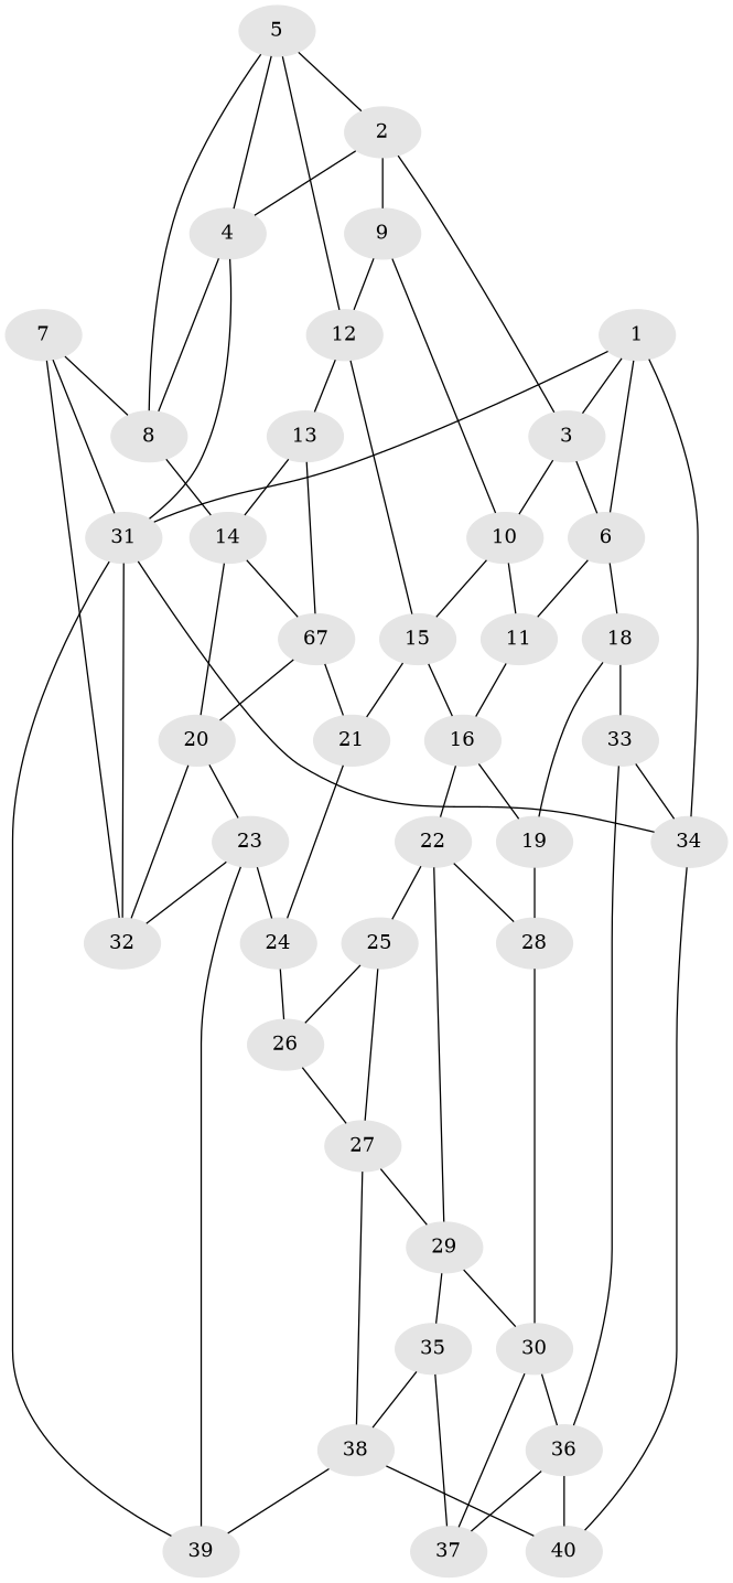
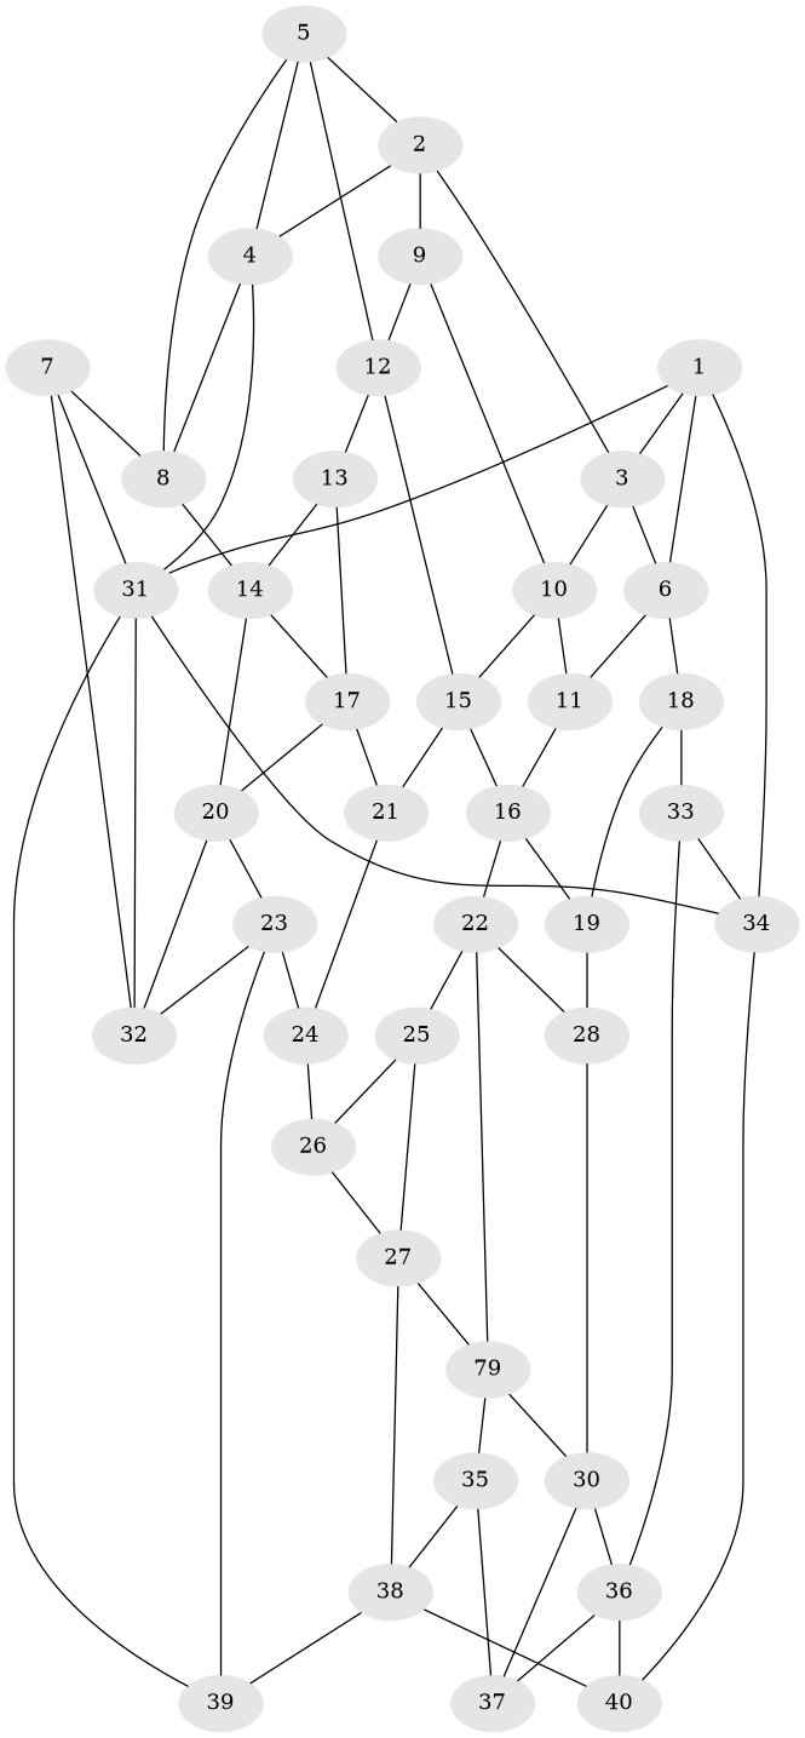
  graph {
    node [color=gray90 style=filled]
    edge [weight=1.0]
    1
    3
    6
    31
    34
    10
    11
    18
    32
    39
    40
    2
    4
    9
    5
    8
    12
    15
    14
    13
    16
    19
    33
    7
-   17 [label=67]
+   17
    20
    21
    22
    23
    24
    28
    25
-   29
+   29 [label=79]
    36
    30
    26
    27
    35
    38
    37
    1 -- 3
    1 -- 6
    1 -- 31
    1 -- 34
    3 -- 6
    3 -- 10
    6 -- 11
    6 -- 18
    31 -- 34
    31 -- 32
    31 -- 39
    34 -- 40
    10 -- 11
    10 -- 15
    11 -- 16
    18 -- 19
    18 -- 33
    2 -- 3
    2 -- 4
    2 -- 9
    4 -- 31
    4 -- 5
    4 -- 8
    9 -- 10
    9 -- 12
    5 -- 2
    5 -- 8
    5 -- 12
    8 -- 14
    12 -- 15
    12 -- 13
    15 -- 16
    15 -- 21
    14 -- 17
    14 -- 20
    13 -- 14
    13 -- 17
    16 -- 19
    16 -- 22
    19 -- 28 [weight=2.0]
    33 -- 34 [weight=2.0]
    33 -- 36
    7 -- 31
    7 -- 32
    7 -- 8
    17 -- 20
    17 -- 21
    20 -- 32
    20 -- 23
    21 -- 24
    22 -- 28
    22 -- 25
    22 -- 29
    23 -- 32
    23 -- 39
    23 -- 24
    24 -- 26 [weight=2.0]
    28 -- 30
    25 -- 26
    25 -- 27
    29 -- 30
    29 -- 35
    36 -- 40
    36 -- 37
    30 -- 36
    30 -- 37
    26 -- 27
    27 -- 29
    27 -- 38
    35 -- 38
    35 -- 37 [weight=2.0]
    38 -- 39
    38 -- 40
  }
